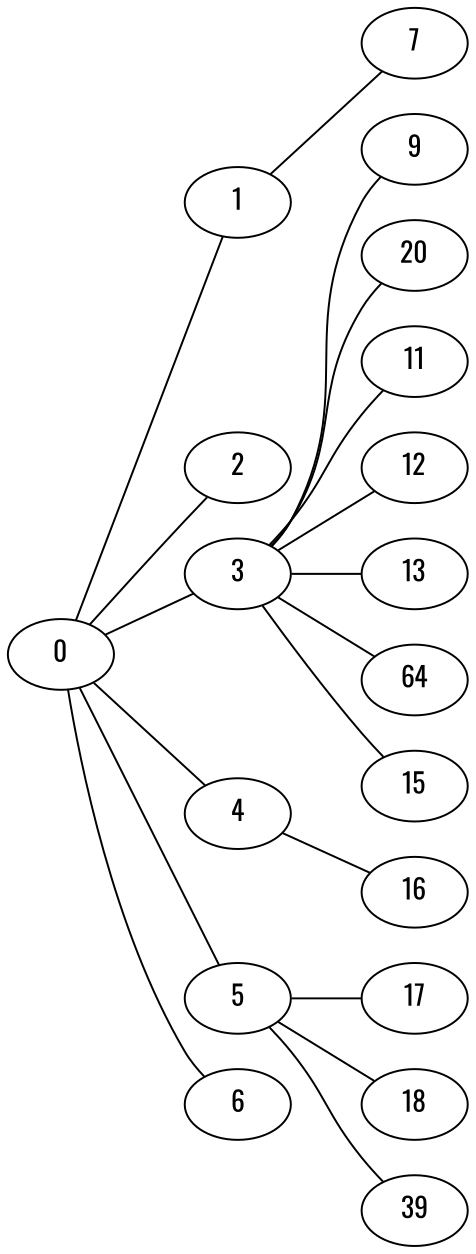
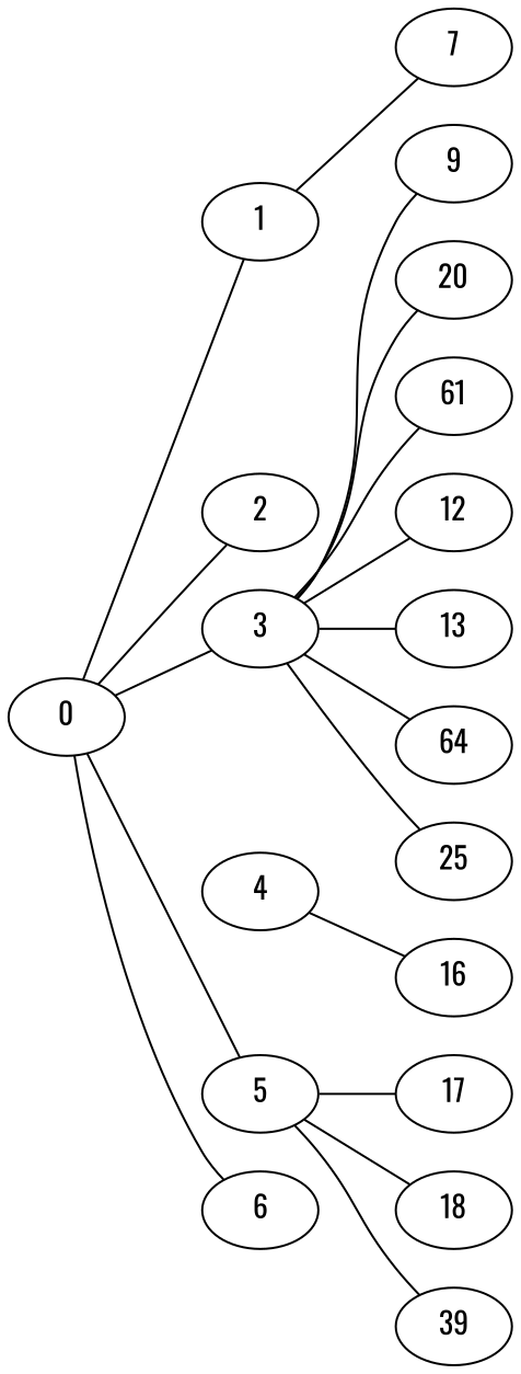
  graph {
    fontname=Oswald
    rankdir=LR
    node [fontname=Oswald]
    edge [fontname=Oswald]
    0
    1
    2
    3
    4
    5
    6
    7
    9
    n10 [label=20]
-   11
+   11 [label=61]
    12
    13
    n14 [label=64]
-   15
+   15 [label=25]
    16
    17
    18
    n19 [label=39]
    0 -- 1
    0 -- 2
    0 -- 3
-   0 -- 4
    0 -- 5
    0 -- 6
    1 -- 7
    3 -- 9
    3 -- n10
    3 -- 11
    3 -- 12
    3 -- 13
    3 -- n14
    3 -- 15
    4 -- 16
    5 -- 17
    5 -- 18
    5 -- n19
  }
